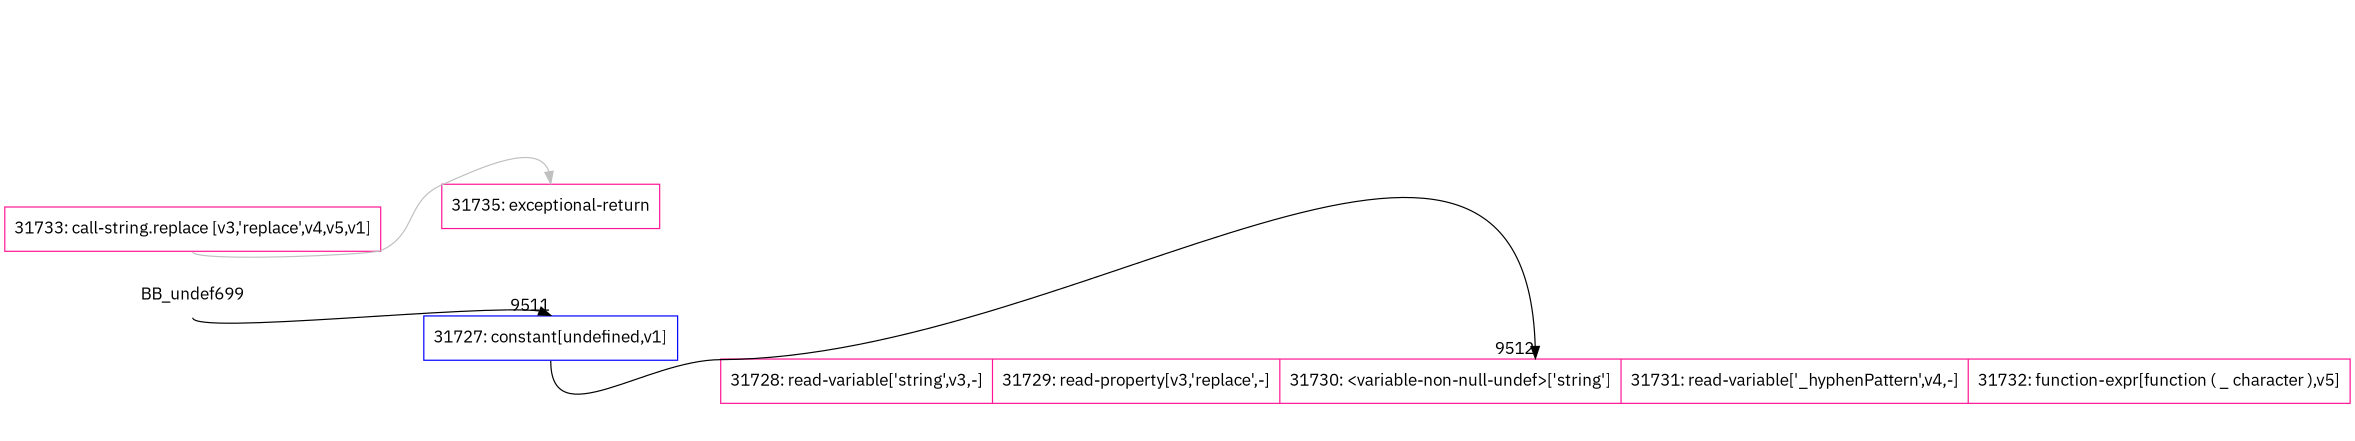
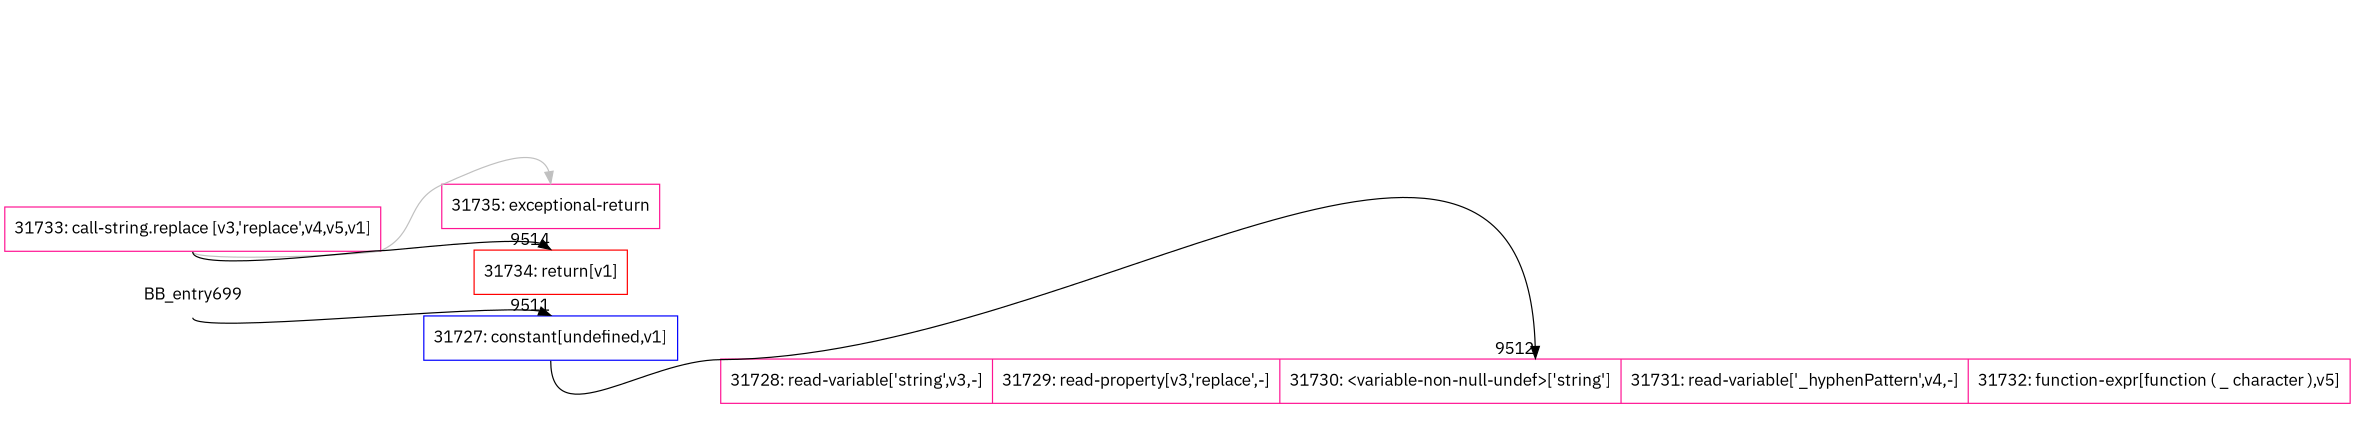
  digraph {
    fontname="IBM Plex Sans"
    rankdir=LR
    node [color=deeppink fontname="IBM Plex Sans" shape=record]
    edge [fontname="IBM Plex Sans" headport=n tailport=s]
-   BB_entry699 [color=darkorange shape=none label=BB_undef699]
+   BB_entry699 [color=darkorange shape=none]
    n2 [color=blue label="{31727: constant[undefined,v1]}"]
    n3 [label="{31728: read-variable['string',v3,-]|31729: read-property[v3,'replace',-]|31730: \<variable-non-null-undef\>['string']|31731: read-variable['_hyphenPattern',v4,-]|31732: function-expr[function ( _ character ),v5]}"]
    n4 [label="{31733: call-string.replace [v3,'replace',v4,v5,v1]}"]
    n5 [label="{31735: exceptional-return}"]
+   n6 [color=red label="{31734: return[v1]}"]
    BB_entry699 -> n2 [headlabel="    9511"]
    n2 -> n3 [headlabel="      9512"]
    n4 -> n5 [color=gray]
+   n4 -> n6 [headlabel="      9514"]
  }
